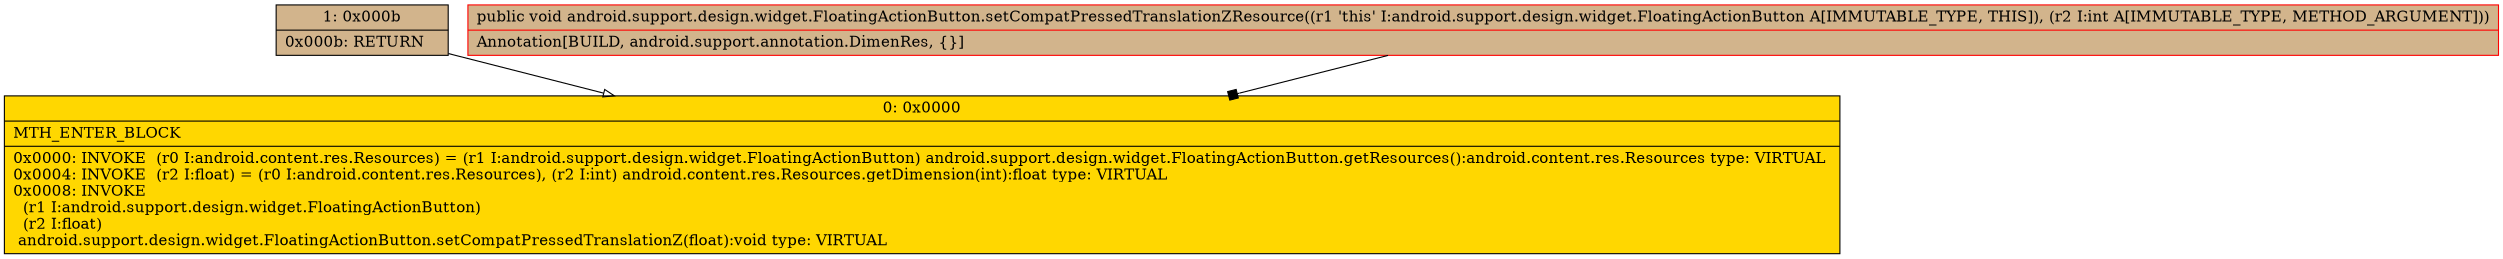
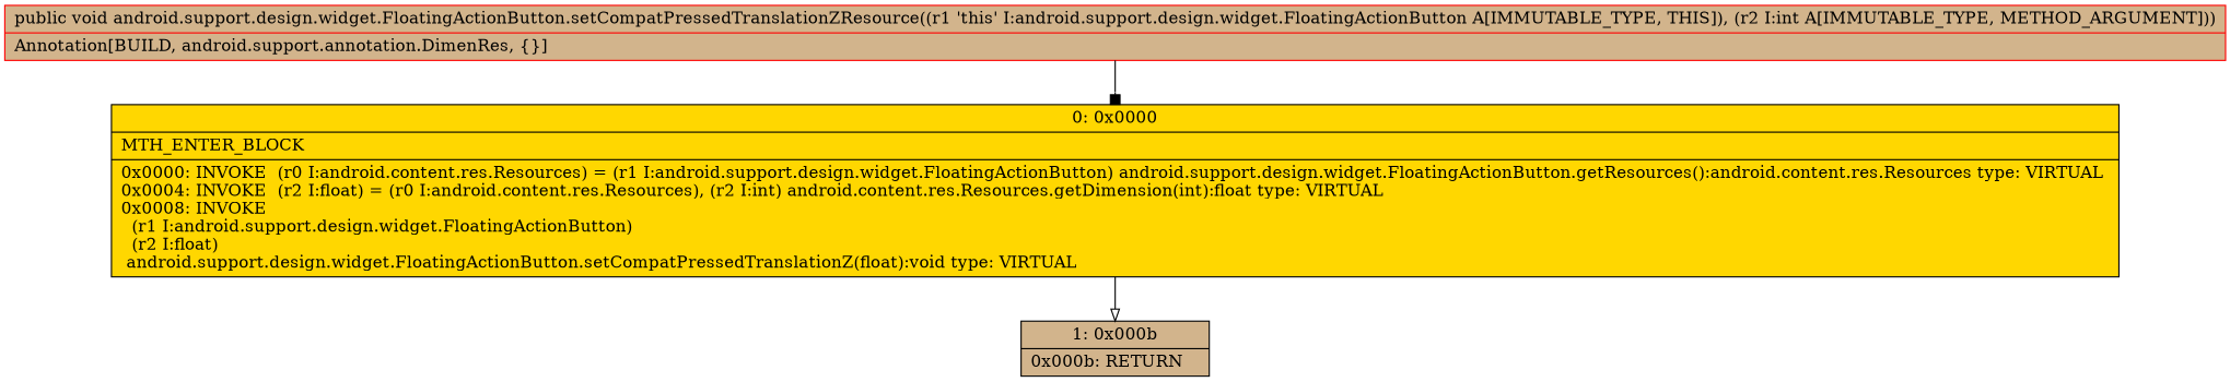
  digraph {
    node [shape=record style=filled fillcolor=tan color=black]
    edge [style=solid]
    n1 [label="{0\:\ 0x0000|MTH_ENTER_BLOCK\l|0x0000: INVOKE  (r0 I:android.content.res.Resources) = (r1 I:android.support.design.widget.FloatingActionButton) android.support.design.widget.FloatingActionButton.getResources():android.content.res.Resources type: VIRTUAL \l0x0004: INVOKE  (r2 I:float) = (r0 I:android.content.res.Resources), (r2 I:int) android.content.res.Resources.getDimension(int):float type: VIRTUAL \l0x0008: INVOKE  \l  (r1 I:android.support.design.widget.FloatingActionButton)\l  (r2 I:float)\l android.support.design.widget.FloatingActionButton.setCompatPressedTranslationZ(float):void type: VIRTUAL \l}" fillcolor=gold]
    n2 [label="{1\:\ 0x000b|0x000b: RETURN   \l}"]
    n3 [label="{public void android.support.design.widget.FloatingActionButton.setCompatPressedTranslationZResource((r1 'this' I:android.support.design.widget.FloatingActionButton A[IMMUTABLE_TYPE, THIS]), (r2 I:int A[IMMUTABLE_TYPE, METHOD_ARGUMENT]))  | Annotation[BUILD, android.support.annotation.DimenRes, \{\}]\l}" color=red]
-   n2 -> n1 [arrowhead=onormal]
+   n1 -> n2 [arrowhead=onormal]
    n3 -> n1 [arrowhead=box]
  }
